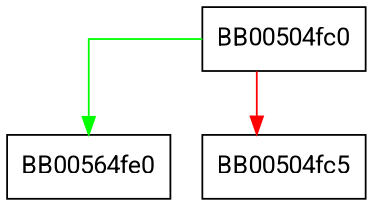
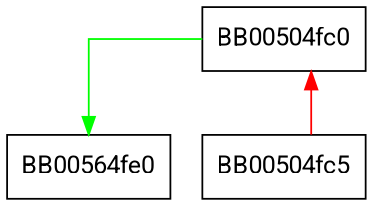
  digraph {
    fontname=Roboto
    splines=ortho
    node [fontname=Roboto shape=box]
    edge [fontname=Roboto]
    n1 [label=BB00564fe0]
    BB00504fc0
    BB00504fc5
    BB00504fc0 -> n1 [color=green]
-   BB00504fc0 -> BB00504fc5 [color=red]
+   BB00504fc5 -> BB00504fc0 [color=red]
  }
